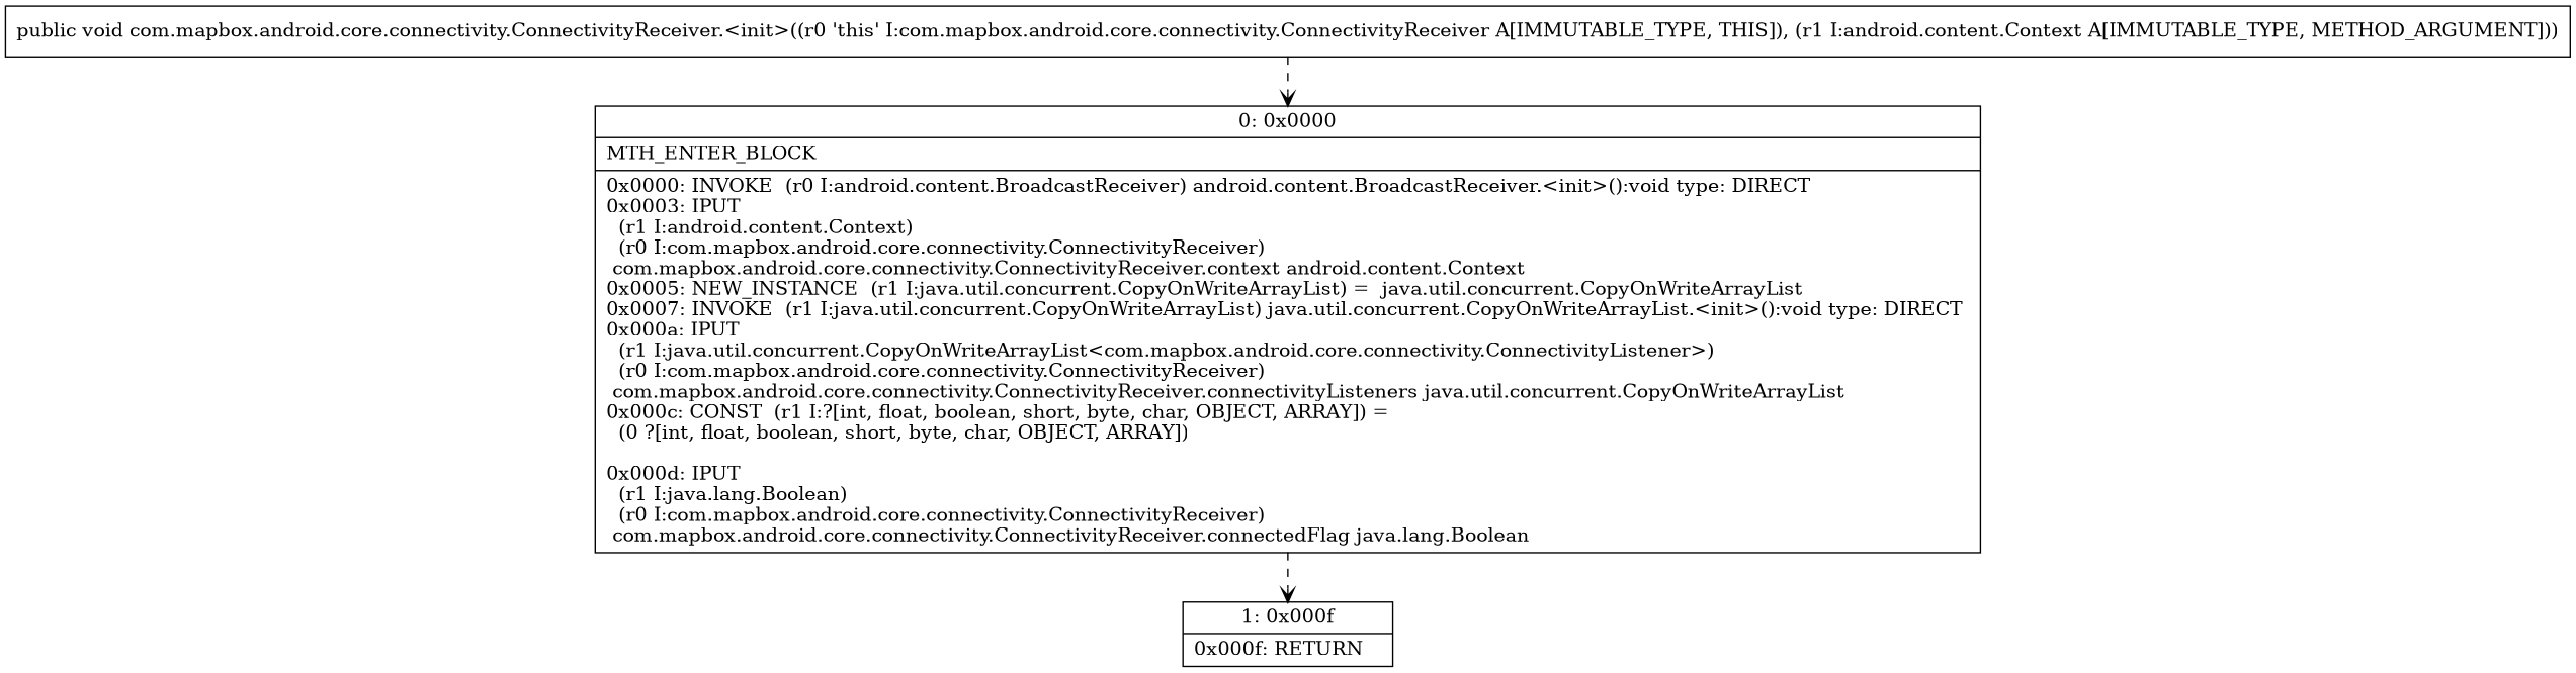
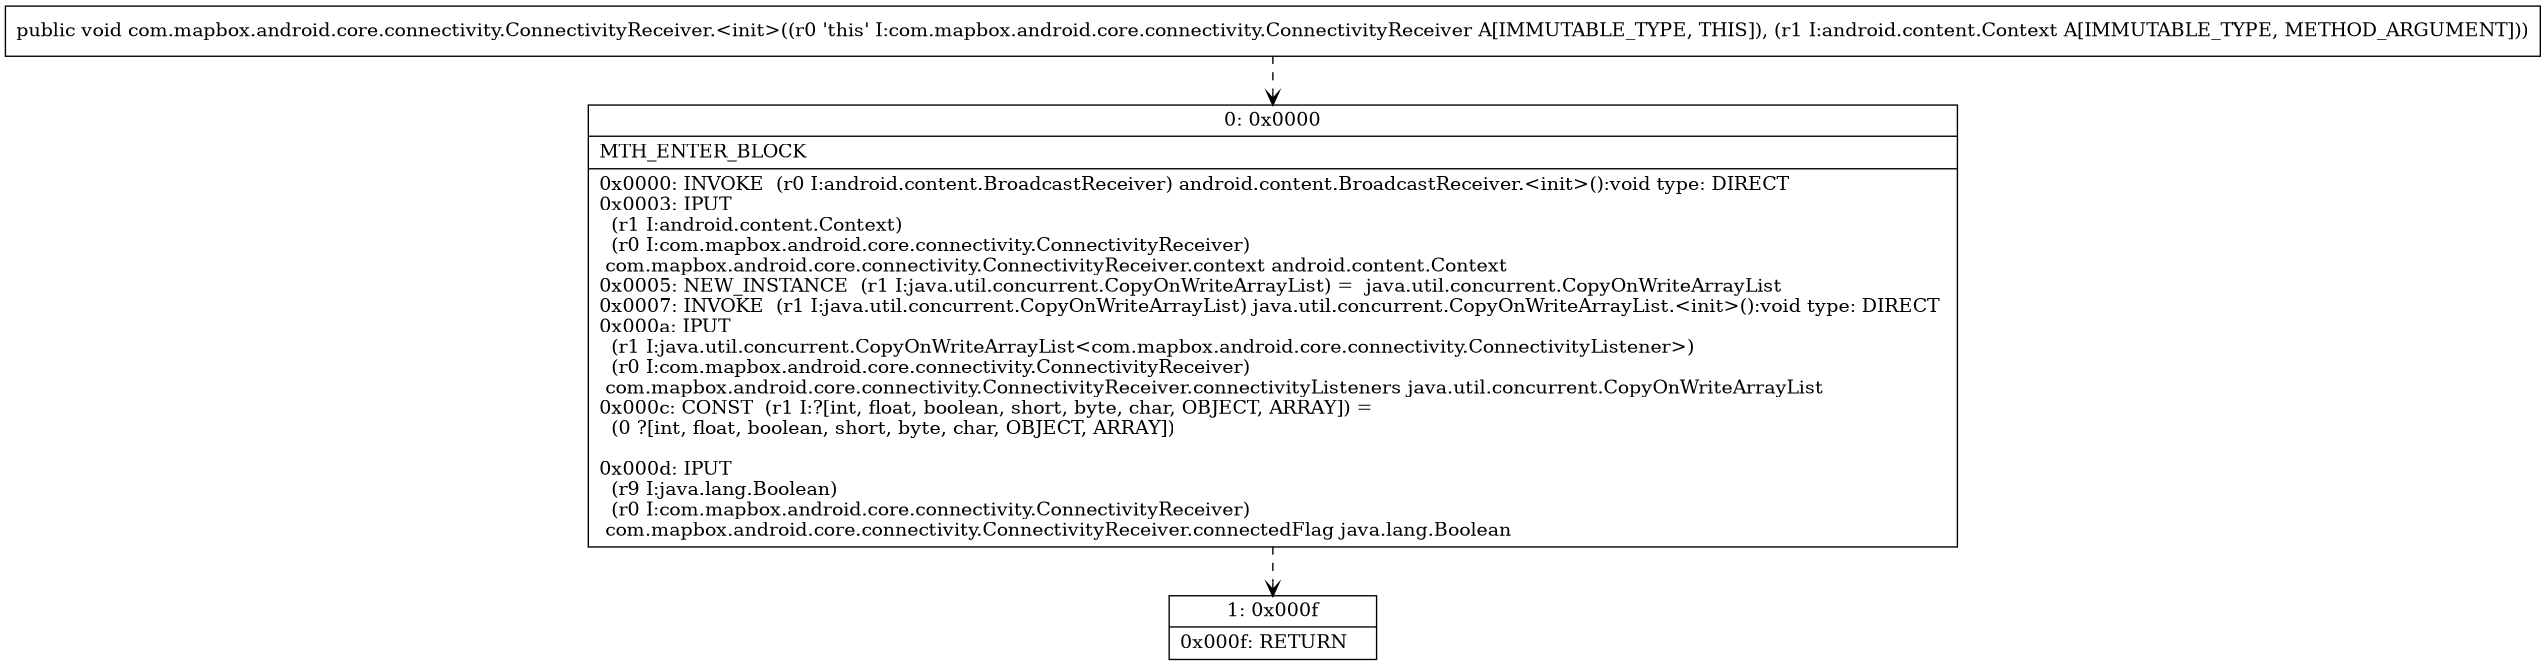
  digraph {
    node [shape=record]
    edge [style=dashed arrowhead=vee]
-   n1 [label="{0\:\ 0x0000|MTH_ENTER_BLOCK\l|0x0000: INVOKE  (r0 I:android.content.BroadcastReceiver) android.content.BroadcastReceiver.\<init\>():void type: DIRECT \l0x0003: IPUT  \l  (r1 I:android.content.Context)\l  (r0 I:com.mapbox.android.core.connectivity.ConnectivityReceiver)\l com.mapbox.android.core.connectivity.ConnectivityReceiver.context android.content.Context \l0x0005: NEW_INSTANCE  (r1 I:java.util.concurrent.CopyOnWriteArrayList) =  java.util.concurrent.CopyOnWriteArrayList \l0x0007: INVOKE  (r1 I:java.util.concurrent.CopyOnWriteArrayList) java.util.concurrent.CopyOnWriteArrayList.\<init\>():void type: DIRECT \l0x000a: IPUT  \l  (r1 I:java.util.concurrent.CopyOnWriteArrayList\<com.mapbox.android.core.connectivity.ConnectivityListener\>)\l  (r0 I:com.mapbox.android.core.connectivity.ConnectivityReceiver)\l com.mapbox.android.core.connectivity.ConnectivityReceiver.connectivityListeners java.util.concurrent.CopyOnWriteArrayList \l0x000c: CONST  (r1 I:?[int, float, boolean, short, byte, char, OBJECT, ARRAY]) = \l  (0 ?[int, float, boolean, short, byte, char, OBJECT, ARRAY])\l \l0x000d: IPUT  \l  (r1 I:java.lang.Boolean)\l  (r0 I:com.mapbox.android.core.connectivity.ConnectivityReceiver)\l com.mapbox.android.core.connectivity.ConnectivityReceiver.connectedFlag java.lang.Boolean \l}"]
+   n1 [label="{0\:\ 0x0000|MTH_ENTER_BLOCK\l|0x0000: INVOKE  (r0 I:android.content.BroadcastReceiver) android.content.BroadcastReceiver.\<init\>():void type: DIRECT \l0x0003: IPUT  \l  (r1 I:android.content.Context)\l  (r0 I:com.mapbox.android.core.connectivity.ConnectivityReceiver)\l com.mapbox.android.core.connectivity.ConnectivityReceiver.context android.content.Context \l0x0005: NEW_INSTANCE  (r1 I:java.util.concurrent.CopyOnWriteArrayList) =  java.util.concurrent.CopyOnWriteArrayList \l0x0007: INVOKE  (r1 I:java.util.concurrent.CopyOnWriteArrayList) java.util.concurrent.CopyOnWriteArrayList.\<init\>():void type: DIRECT \l0x000a: IPUT  \l  (r1 I:java.util.concurrent.CopyOnWriteArrayList\<com.mapbox.android.core.connectivity.ConnectivityListener\>)\l  (r0 I:com.mapbox.android.core.connectivity.ConnectivityReceiver)\l com.mapbox.android.core.connectivity.ConnectivityReceiver.connectivityListeners java.util.concurrent.CopyOnWriteArrayList \l0x000c: CONST  (r1 I:?[int, float, boolean, short, byte, char, OBJECT, ARRAY]) = \l  (0 ?[int, float, boolean, short, byte, char, OBJECT, ARRAY])\l \l0x000d: IPUT  \l  (r9 I:java.lang.Boolean)\l  (r0 I:com.mapbox.android.core.connectivity.ConnectivityReceiver)\l com.mapbox.android.core.connectivity.ConnectivityReceiver.connectedFlag java.lang.Boolean \l}"]
    n2 [label="{1\:\ 0x000f|0x000f: RETURN   \l}"]
    n3 [label="{public void com.mapbox.android.core.connectivity.ConnectivityReceiver.\<init\>((r0 'this' I:com.mapbox.android.core.connectivity.ConnectivityReceiver A[IMMUTABLE_TYPE, THIS]), (r1 I:android.content.Context A[IMMUTABLE_TYPE, METHOD_ARGUMENT])) }"]
    n1 -> n2
    n3 -> n1
  }
